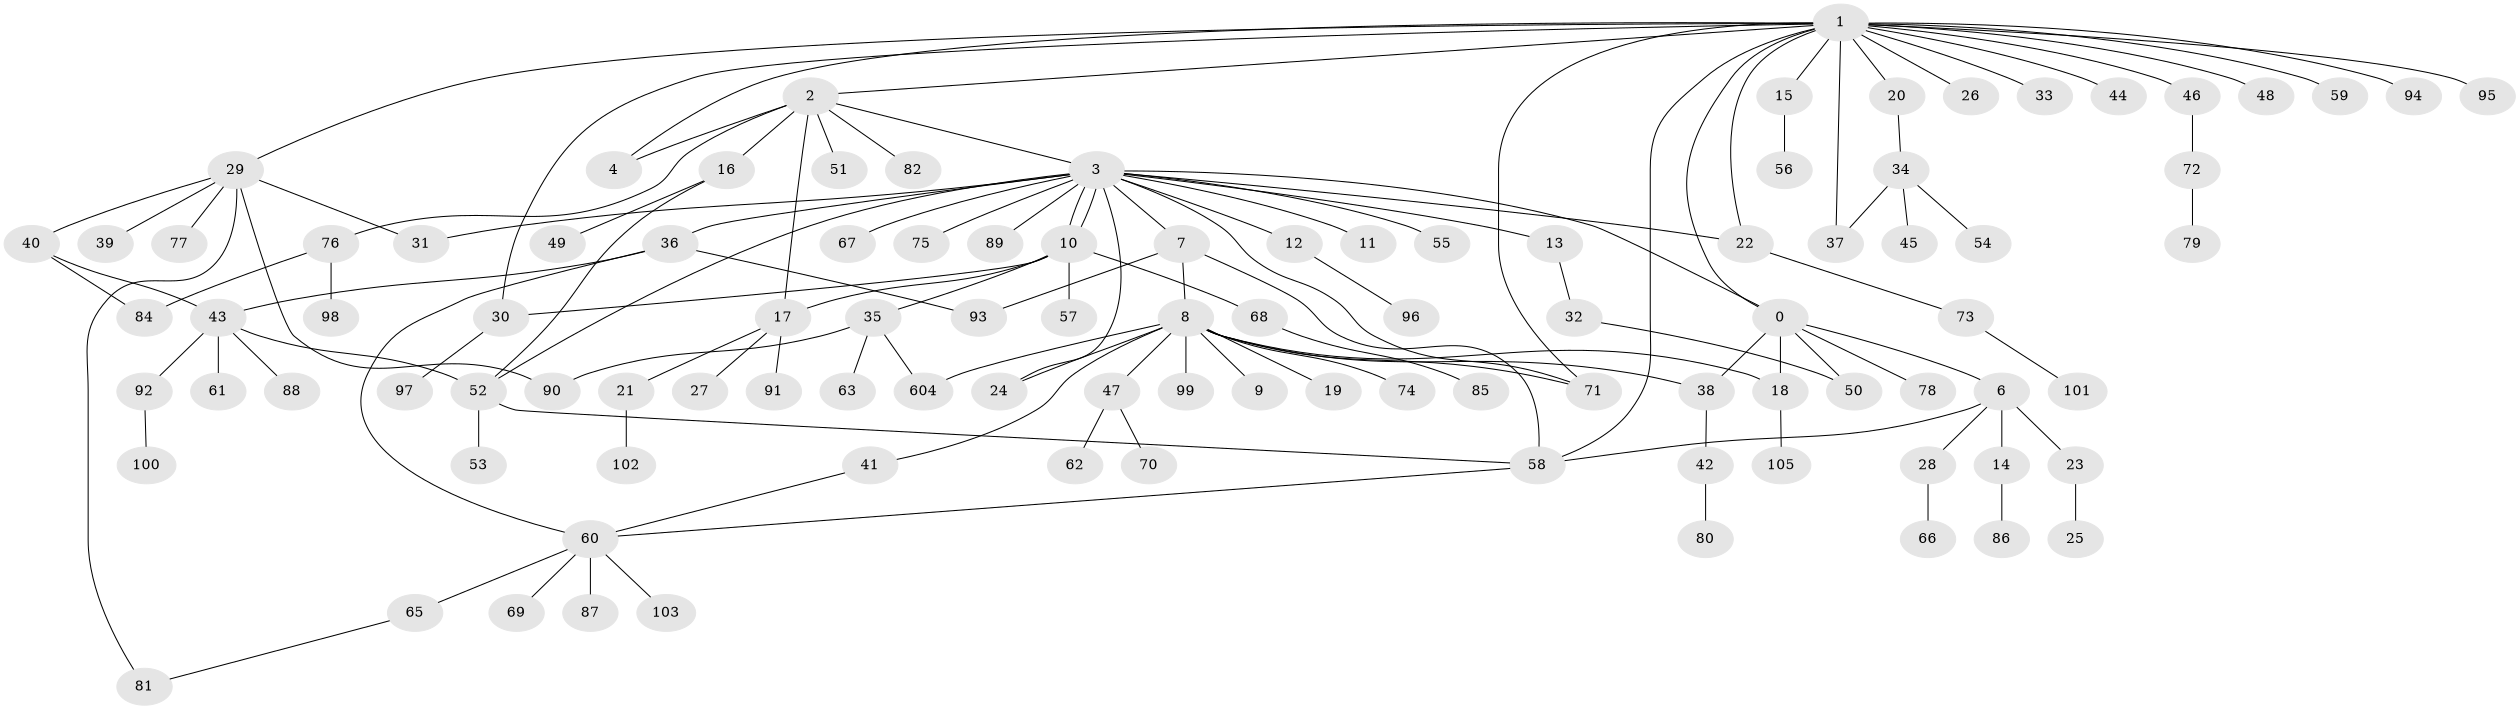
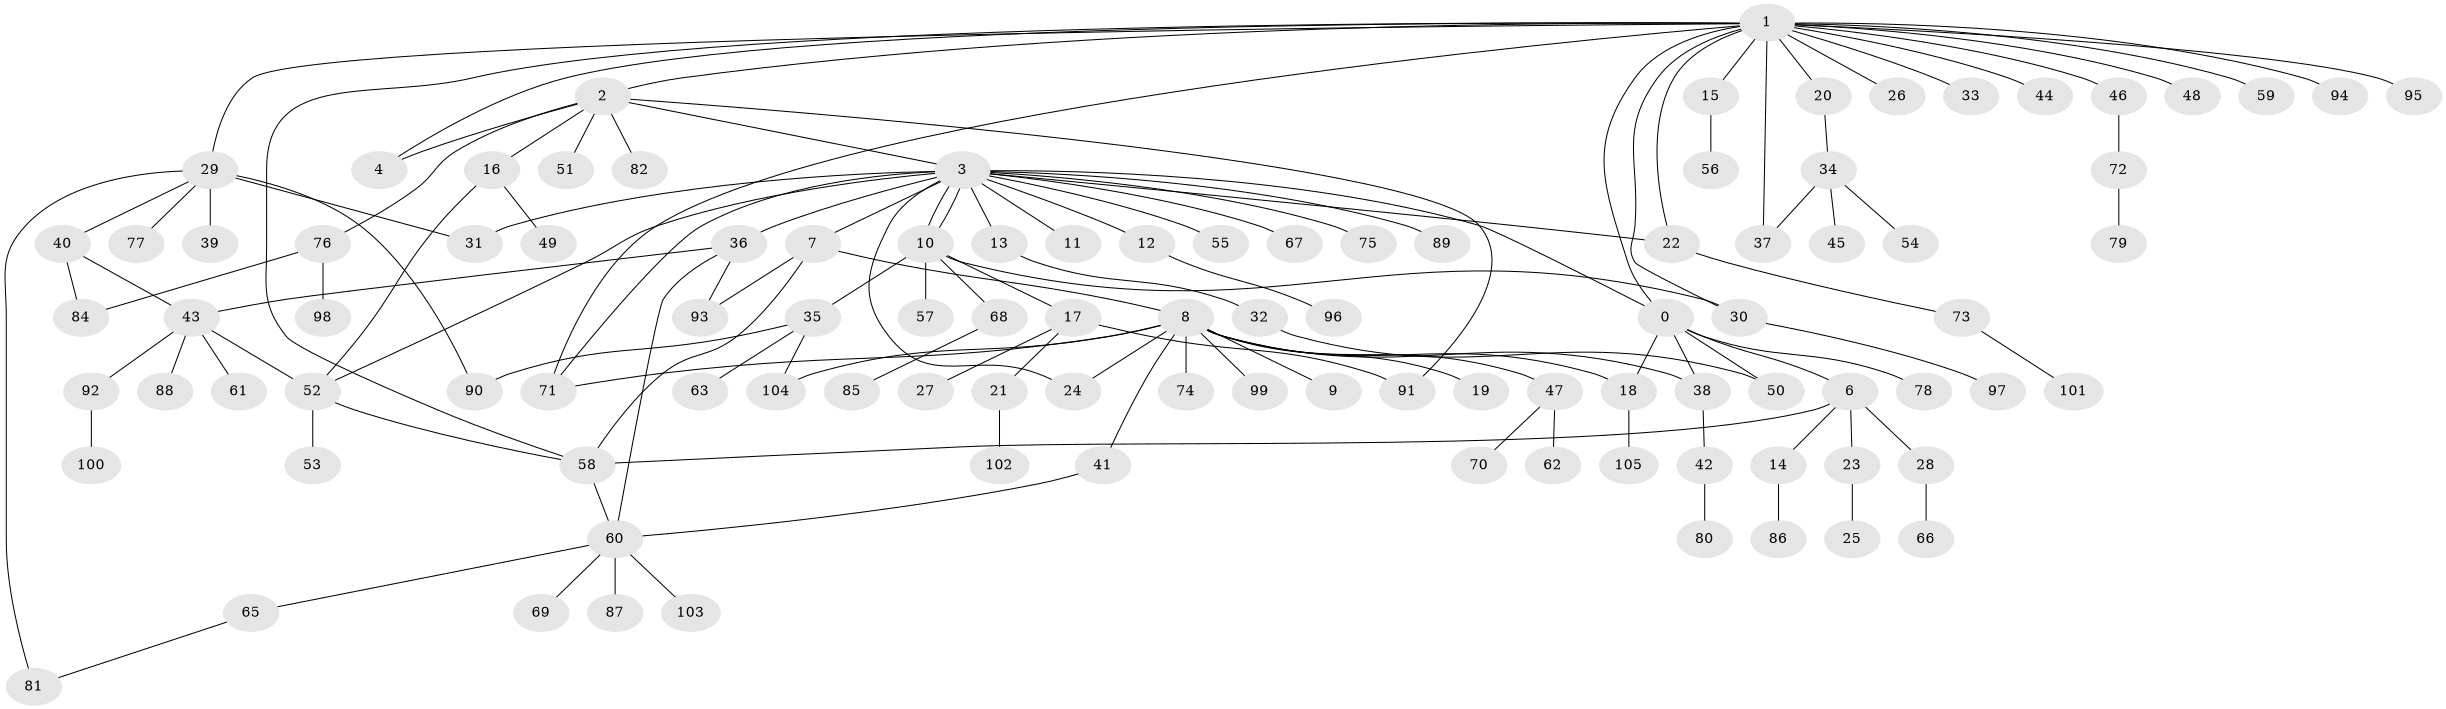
  graph {
    node [color=gray90 style=filled]
    1
    2
    4
    n4 [label=0]
    15
    20
    22
    26
    29
    30
    33
    37
    44
    46
    48
    58
    59
    71
    94
    95
    3
    16
    17
    51
    76
    82
    6
    18
    38
    50
    78
    56
    34
    73
    31
    39
    40
    77
    81
    90
    97
    72
    60
    7
    10
    11
    12
    13
    24
    36
    52
    55
    67
    75
    89
    49
    21
    27
    91
    84
    98
    8
    93
    35
    57
    68
    96
    32
    43
    53
    14
    23
    28
    105
    42
    86
    25
    66
    9
    19
    41
    47
    74
    99
-   104 [label=604]
+   104
    62
    70
    63
    85
    102
    54
    45
    101
    61
    88
    92
    65
    69
    87
    103
    80
    100
    79
    1 -- 2
    1 -- 4
    1 -- n4
    1 -- 15
    1 -- 20
    1 -- 22
    1 -- 26
    1 -- 29
    1 -- 30
    1 -- 33
    1 -- 37
    1 -- 44
    1 -- 46
    1 -- 48
    1 -- 58
    1 -- 59
    1 -- 71
    1 -- 94
    1 -- 95
    2 -- 4
    2 -- 3
    2 -- 16
-   2 -- 17
+   2 -- 91
    2 -- 51
    2 -- 76
    2 -- 82
    n4 -- 6
    n4 -- 18
    n4 -- 38
    n4 -- 50
    n4 -- 78
    15 -- 56
    20 -- 34
    22 -- 73
    29 -- 31
    29 -- 39
    29 -- 40
    29 -- 77
    29 -- 81
    29 -- 90
    30 -- 97
    46 -- 72
    58 -- 60
    3 -- n4
    3 -- 22
    3 -- 71
    3 -- 31
    3 -- 7
    3 -- 10
    3 -- 10
    3 -- 11
    3 -- 12
    3 -- 13
    3 -- 24
    3 -- 36
    3 -- 52
    3 -- 55
    3 -- 67
    3 -- 75
    3 -- 89
    16 -- 52
    16 -- 49
    17 -- 21
    17 -- 27
    17 -- 91
    76 -- 84
    76 -- 98
    6 -- 58
    6 -- 14
    6 -- 23
    6 -- 28
    18 -- 105
    38 -- 42
    34 -- 37
    34 -- 54
    34 -- 45
    73 -- 101
    40 -- 84
    40 -- 43
    72 -- 79
    60 -- 65
    60 -- 69
    60 -- 87
    60 -- 103
    7 -- 58
    7 -- 8
    7 -- 93
    10 -- 30
    10 -- 17
    10 -- 35
    10 -- 57
    10 -- 68
    12 -- 96
    13 -- 32
    36 -- 60
    36 -- 93
    36 -- 43
    52 -- 58
    52 -- 53
    21 -- 102
    8 -- 71
    8 -- 18
    8 -- 38
    8 -- 24
    8 -- 9
    8 -- 19
    8 -- 41
    8 -- 47
    8 -- 74
    8 -- 99
    8 -- 104
    35 -- 90
    35 -- 104
    35 -- 63
    68 -- 85
    32 -- 50
    43 -- 52
    43 -- 61
    43 -- 88
    43 -- 92
    14 -- 86
    23 -- 25
    28 -- 66
    42 -- 80
    41 -- 60
    47 -- 62
    47 -- 70
    92 -- 100
    65 -- 81
  }
